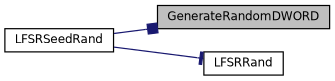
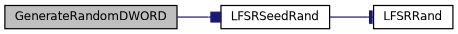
  digraph {
    rankdir=LR
    node [color=black fillcolor=white fontname=Helvetica fontsize=10 shape=record style=filled]
    edge [color=midnightblue fontname=Helvetica fontsize=10 labelfontname=Helvetica labelfontsize=10 style=solid]
    n1 [fillcolor=grey75 fontcolor=black height=0.2 label=GenerateRandomDWORD width=0.4]
    n2 [height=0.2 label=LFSRSeedRand width=0.4]
    n3 [height=0.2 label=LFSRRand width=0.4]
-   n2 -> n1 [arrowhead=box]
+   n1 -> n2 [arrowhead=box]
    n2 -> n3 [arrowhead=tee]
  }
